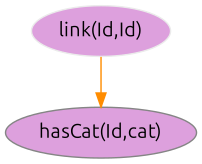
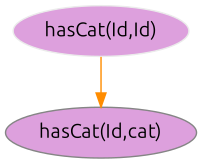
  digraph {
    fontname=Ubuntu
    node [style=filled fillcolor=plum fontname=Ubuntu]
    n1 [color=gray52 label="hasCat(Id,cat)"]
-   n2 [color=gray92 label="link(Id,Id)"]
+   n2 [color=gray92 label="hasCat(Id,Id)"]
    n2 -> n1 [style=solid color=darkorange fontname=Ubuntu]
  }
